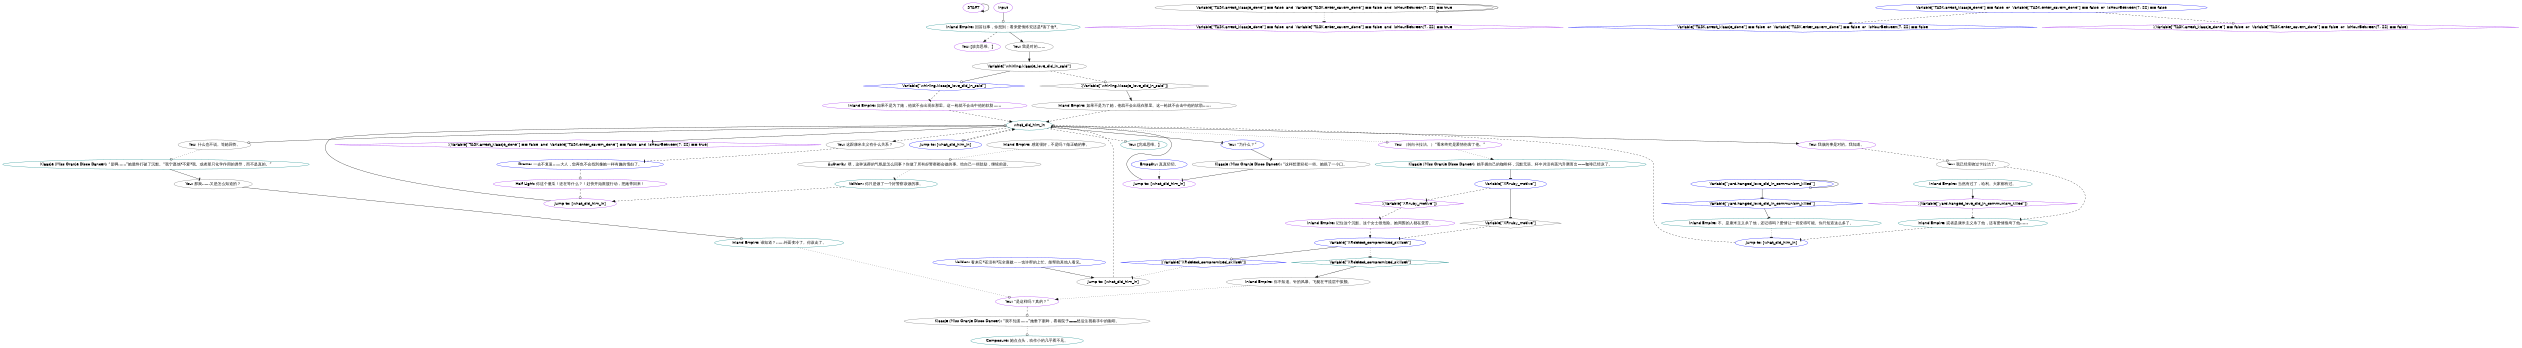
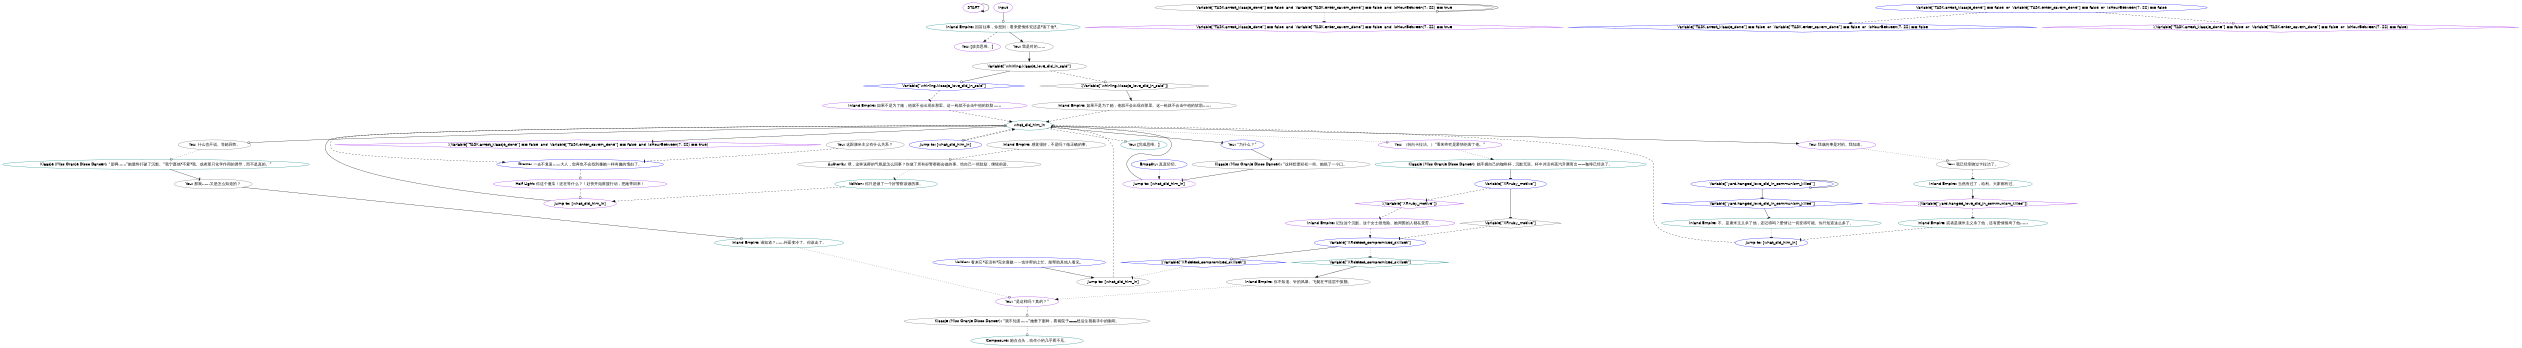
  digraph {
    fontname="DejaVu Sans"
    node [color=purple fontname="DejaVu Sans"]
    edge [arrowhead=odot fontname="DejaVu Sans" style=dashed]
    n1 [label=START]
    n2 [label=input]
    n3 [color=teal label="Inland Empire: 回首往事，你想到：看来爱情终究还是*害了他*。"]
    n4 [label="You: [放弃思维。]"]
    n5 [color=gray40 label="You: 我是对的……"]
    n6 [color=blue label="Variable[\"yard.hanged_love_did_in_communism_killed\"]"]
    n7 [color=blue label="Variable[\"yard.hanged_love_did_in_communism_killed\"]" shape=diamond]
    n8 [color=teal label="Inland Empire: 不。是康米主义杀了他，还记得吗？爱情让一切变得可能。你只知道这么多了。"]
    n9 [color=blue label="Jump to: [what_did_him_in]"]
    n10 [label="!(Variable[\"yard.hanged_love_did_in_communism_killed\"])" shape=diamond]
    n11 [color=teal label="Inland Empire: 或者是康米主义杀了他，还有爱情拖垮了他……"]
    n12 [color=blue label="Drama: 一去不复返……大人，您再也不会找到像她一样有趣的情妇了。"]
    n13 [label="Half Light: 你这个傻瓜！还在等什么？！赶快开始救援行动，把她带回来！"]
    n14 [label="Jump to: [what_did_him_in]"]
    n15 [color=gray40 label="Inland Empire: 你不知道。针的风暴。飞艇在平流层中振颤。"]
    n16 [label="You: “是这样吗？真的？”"]
    n17 [color=gray40 label="Klaasje (Miss Oranje Disco Dancer): “我不知道……”她垂下眼眸，看着院子——然后注视着手中的咖啡。"]
    n18 [color=blue label="Volition: 看来它*还没有*完全腐败……也许帮的上忙。能帮助其他人看见。"]
    n19 [color=gray40 label="Jump to: [what_did_him_in]"]
    n20 [color=teal label=what_did_him_in]
    n21 [color=gray40 label="Variable[\"TASK.arrest_klaasje_done\"] == false  and  Variable[\"TASK.enter_cavern_done\"] == false  and  IsHourBetween(7, 22) == true"]
    n22 [label="Variable[\"TASK.arrest_klaasje_done\"] == false  and  Variable[\"TASK.enter_cavern_done\"] == false  and  IsHourBetween(7, 22) == true" shape=diamond]
    n23 [label="!(Variable[\"TASK.arrest_klaasje_done\"] == false  and  Variable[\"TASK.enter_cavern_done\"] == false  and  IsHourBetween(7, 22) == true)" shape=diamond]
    n24 [color=gray40 label="You: 那我……又是怎么知道的？"]
    n25 [color=teal label="Inland Empire: 谁知道？……外面变冷了。你该走了。"]
    n26 [color=blue label="You: “为什么？”"]
    n27 [color=gray40 label="Klaasje (Miss Oranje Disco Dancer): “这样想更轻松一些。她抿了一小口。"]
    n28 [label="Jump to: [what_did_him_in]"]
    n29 [color=teal label="Composure: 她点点头，动作小的几乎看不见。"]
    n30 [color=blue label="Jump to: [what_did_him_in]"]
    n31 [color=gray40 label="You: 这跟康米主义有什么关系？"]
    n32 [label="You: （转向卡拉洁。）“看来终究是爱情伤害了他。”"]
    n33 [color=teal label="You: [完成思维。]"]
    n34 [color=gray40 label="You: 什么也不说。等她回答。"]
    n35 [label="You: 我做的事是对的。我知道。"]
    n36 [color=gray40 label="You: 我已经亲吻过卡拉洁了。"]
    n37 [color=teal label="Inland Empire: 当然有过了，哈利。大家都有过。"]
    n38 [color=gray40 label="Inland Empire: 感觉很好，不是吗？做正确的事。"]
    n39 [color=gray40 label="Authority: 喂，这种送葬的气氛是怎么回事？你做了所有好警察都会做的事。给自己一些鼓励，继续前进。"]
    n40 [color=teal label="Volition: 你只是做了一个好警察该做的事。"]
    n41 [color=gray40 label="Variable[\"whirling.klaasje_love_did_in_said\"]"]
    n42 [color=blue label="Variable[\"whirling.klaasje_love_did_in_said\"]" shape=diamond]
    n43 [color=gray40 label="!(Variable[\"whirling.klaasje_love_did_in_said\"])" shape=diamond]
    n44 [label="Inland Empire: 如果不是为了她，他就不会出现在那里。这一枪就不会击中他的软肋……"]
    n45 [color=gray40 label="Inland Empire: 如果不是为了她，他就不会出现在那里。这一枪就不会击中他的软肋……"]
    n46 [color=blue label="Empathy: 真真切切。"]
    n47 [color=teal label="Klaasje (Miss Oranje Disco Dancer): 她手握自己的咖啡杯，沉默无语。杯中并没有蒸汽升腾而出——咖啡已经凉了。"]
    n48 [color=blue label="Variable[\"XP.ruby_motive\"]"]
    n49 [color=blue label="Variable[\"XP.detect_compromized_skillset\"]"]
    n50 [color=teal label="Variable[\"XP.detect_compromized_skillset\"]" shape=diamond]
    n51 [color=blue label="!(Variable[\"XP.detect_compromized_skillset\"])" shape=diamond]
    n52 [color=gray40 label="Variable[\"XP.ruby_motive\"]" shape=diamond]
    n53 [label="!(Variable[\"XP.ruby_motive\"])" shape=diamond]
    n54 [label="Inland Empire: 记住这个沉默。这个女士很危险。她周围的人都在受苦。"]
    n55 [color=teal label="Klaasje (Miss Oranje Disco Dancer): “是啊……”她最终打破了沉默。“我宁愿他*不爱*我。或者那只化学作用的诱导，而不是真的。”"]
    n56 [color=blue label="Variable[\"TASK.arrest_klaasje_done\"] == false  or  Variable[\"TASK.enter_cavern_done\"] == false  or  IsHourBetween(7, 22) == false"]
    n57 [color=blue label="Variable[\"TASK.arrest_klaasje_done\"] == false  or  Variable[\"TASK.enter_cavern_done\"] == false  or  IsHourBetween(7, 22) == false" shape=diamond]
    n58 [label="!(Variable[\"TASK.arrest_klaasje_done\"] == false  or  Variable[\"TASK.enter_cavern_done\"] == false  or  IsHourBetween(7, 22) == false)" shape=diamond]
    n1 -> n1 [arrowhead=normal style=solid]
    n2 -> n3 [style=solid]
    n3 -> n4 [arrowhead=normal]
    n3 -> n5 [arrowhead=normal style=solid]
    n5 -> n41 [arrowhead=normal style=solid]
    n6 -> n6 [style=solid]
    n6 -> n7 [arrowhead=tee style=solid]
    n7 -> n8 [arrowhead=tee style=solid]
    n8 -> n9 [arrowhead=tee style=dotted]
    n9 -> n20
    n10 -> n11 [arrowhead=tee]
    n11 -> n9 [arrowhead=tee]
    n12 -> n13
    n13 -> n14
    n14 -> n20 [style=solid]
    n15 -> n16 [arrowhead=normal style=dotted]
    n16 -> n17
    n17 -> n29 [style=dotted]
    n18 -> n19 [arrowhead=normal style=solid]
    n19 -> n20 [arrowhead=tee]
    n20 -> n23 [arrowhead=tee style=solid]
    n20 -> n26 [arrowhead=tee style=solid]
    n20 -> n30
-   n20 -> n31 [arrowhead=normal]
+   n20 -> n12 [arrowhead=normal]
    n20 -> n32 [style=dotted]
    n20 -> n33
    n20 -> n34 [style=solid]
    n20 -> n35 [arrowhead=normal style=solid]
    n21 -> n21 [style=solid]
    n21 -> n22 [arrowhead=tee style=dotted]
    n24 -> n25 [style=solid]
    n25 -> n16 [style=dotted]
    n26 -> n27 [arrowhead=tee style=solid]
    n27 -> n28 [arrowhead=tee style=solid]
    n28 -> n20 [style=solid]
    n30 -> n20 [arrowhead=normal]
    n31 -> n12 [arrowhead=tee]
    n32 -> n47 [arrowhead=normal style=dotted]
    n34 -> n55 [style=dotted]
-   n35 -> n36
-   n36 -> n11 [arrowhead=tee]
+   n35 -> n36 [style=dotted]
+   n36 -> n37 [arrowhead=tee]
    n37 -> n10 [arrowhead=normal style=solid]
-   n38 -> n39 [style=dotted]
+   n38 -> n39
    n39 -> n40 [arrowhead=tee style=dotted]
    n40 -> n14 [arrowhead=normal]
    n41 -> n42 [style=solid]
    n41 -> n43
    n42 -> n44 [arrowhead=tee]
    n43 -> n45 [arrowhead=normal style=solid]
    n44 -> n20 [arrowhead=normal]
    n45 -> n20 [arrowhead=normal]
    n46 -> n28 [arrowhead=normal style=dotted]
    n47 -> n48 [arrowhead=tee style=solid]
    n48 -> n52 [arrowhead=tee style=solid]
    n48 -> n53 [arrowhead=tee]
    n49 -> n50 [arrowhead=tee style=dotted]
    n49 -> n51 [style=solid]
    n50 -> n15 [arrowhead=normal style=solid]
    n51 -> n19 [arrowhead=tee style=dotted]
    n52 -> n49 [arrowhead=tee]
    n53 -> n54 [arrowhead=tee]
    n54 -> n49 [arrowhead=normal]
    n55 -> n24 [arrowhead=tee style=solid]
    n56 -> n57 [arrowhead=normal]
    n56 -> n58
  }
